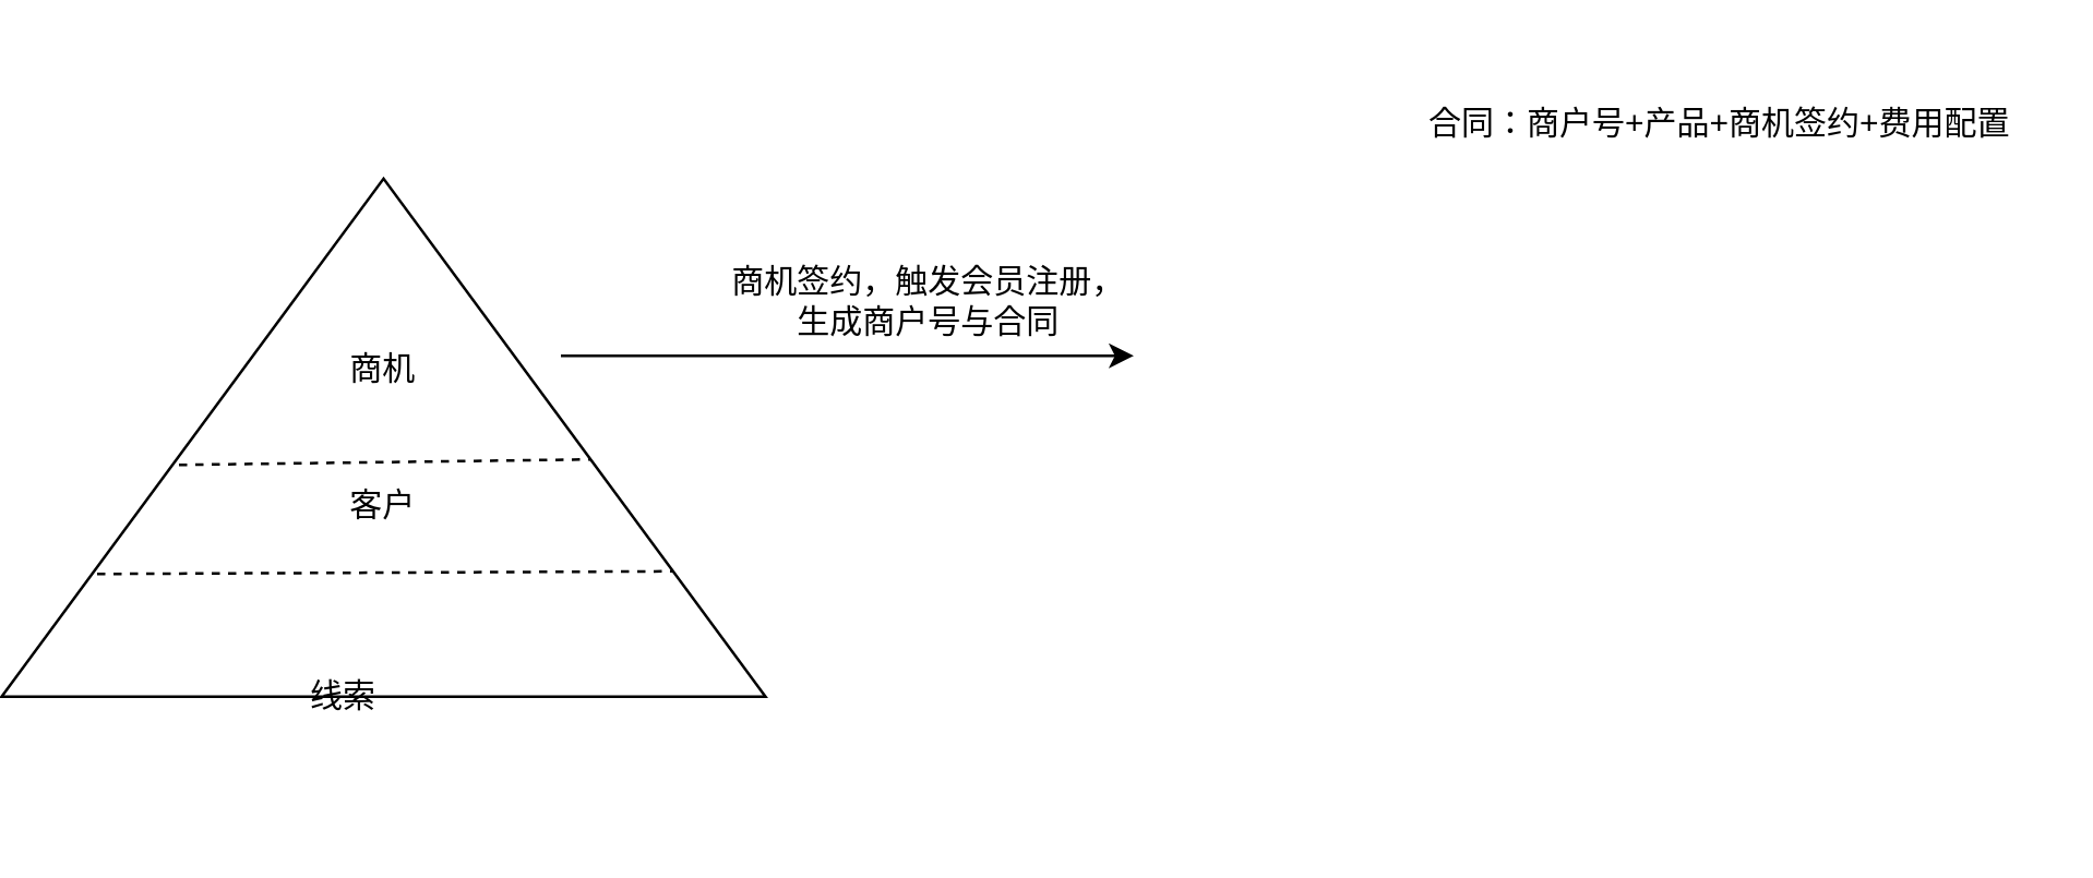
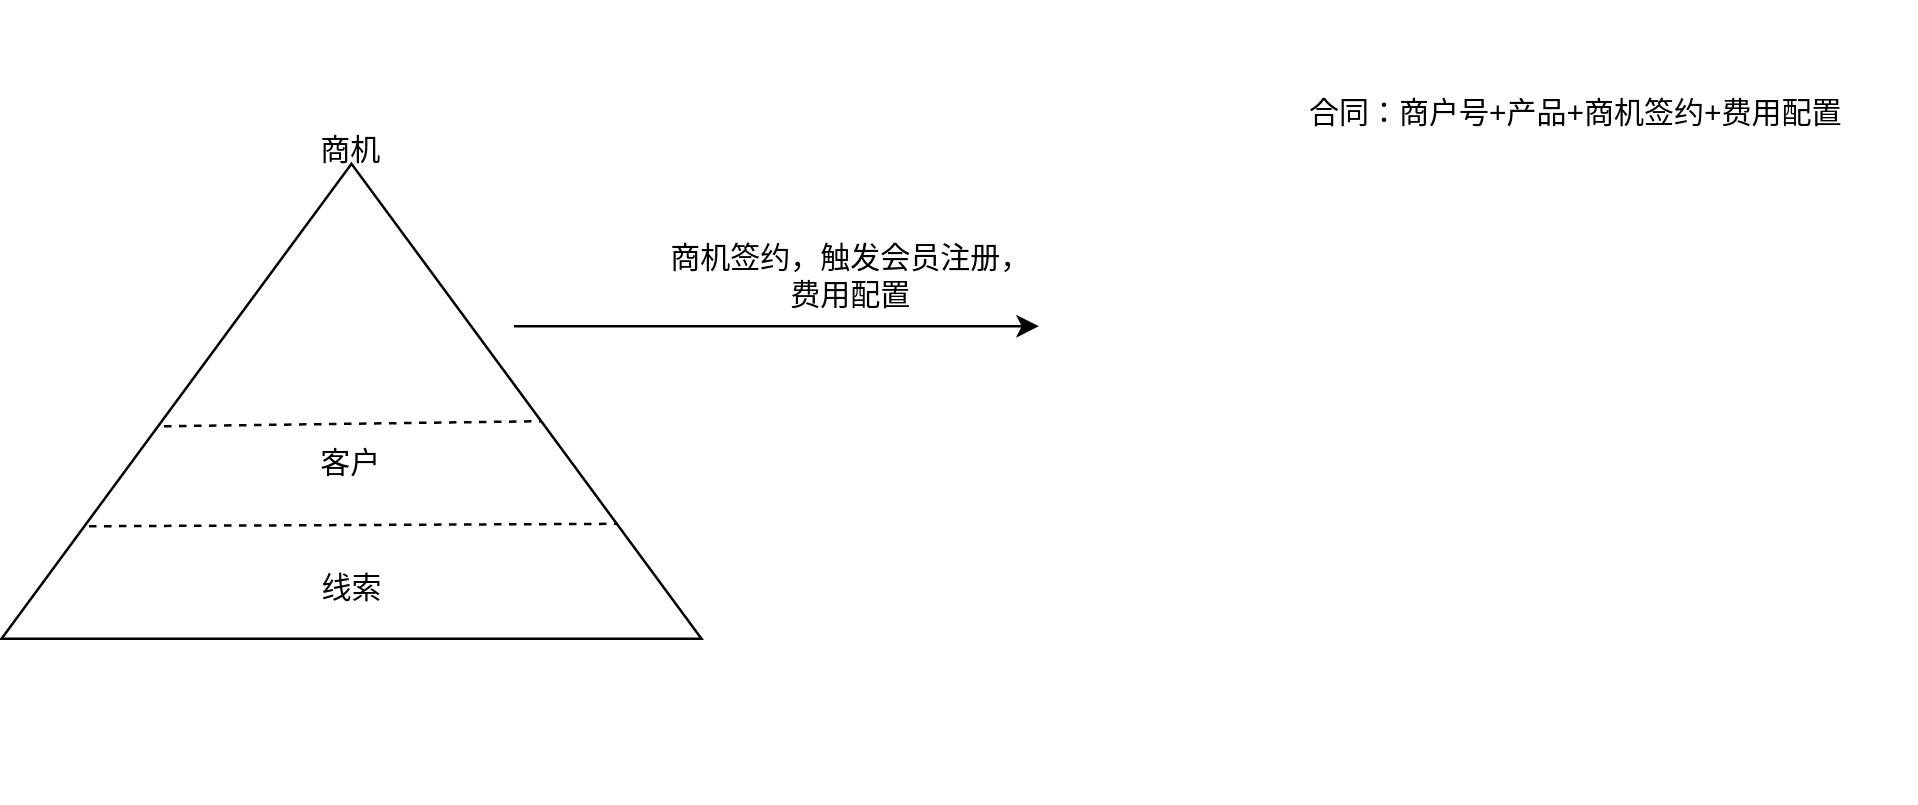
  <mxCell id="0" />
  <mxCell id="1" parent="0" />
  <mxCell id="2" value="" style="endArrow=none;dashed=1;html=1;rounded=0;" edge="1" parent="1"><mxGeometry width="50" height="50" relative="1" as="geometry"><mxPoint x="20" y="290" as="sourcePoint" /><mxPoint x="20.621" y="289.41" as="targetPoint" /></mxGeometry></mxCell>
  <mxCell id="3" value="" style="triangle;whiteSpace=wrap;html=1;rotation=-90;" vertex="1" parent="1"><mxGeometry x="30" y="20" width="190" height="280" as="geometry" /></mxCell>
  <mxCell id="4" value="" style="endArrow=none;dashed=1;html=1;rounded=0;entryX=0.242;entryY=0.879;entryDx=0;entryDy=0;entryPerimeter=0;" edge="1" parent="1" target="3"><mxGeometry width="50" height="50" relative="1" as="geometry"><mxPoint x="20" y="210" as="sourcePoint" /><mxPoint x="125" y="160" as="targetPoint" /></mxGeometry></mxCell>
- <mxCell id="5" value="线索" style="text;html=1;strokeColor=none;fillColor=none;align=center;verticalAlign=middle;whiteSpace=wrap;rounded=0;" vertex="1" parent="1"><mxGeometry x="62.5" y="240" width="95" height="30" as="geometry" /></mxCell>
+ <mxCell id="5" value="线索" style="text;html=1;strokeColor=none;fillColor=none;align=center;verticalAlign=middle;whiteSpace=wrap;rounded=0;" vertex="1" parent="1"><mxGeometry x="77.5" y="220" width="95" height="30" as="geometry" /></mxCell>
  <mxCell id="6" value="" style="endArrow=none;dashed=1;html=1;rounded=0;entryX=0.458;entryY=0.771;entryDx=0;entryDy=0;entryPerimeter=0;" edge="1" parent="1" target="3"><mxGeometry width="50" height="50" relative="1" as="geometry"><mxPoint x="50" y="170" as="sourcePoint" /><mxPoint x="100" y="120" as="targetPoint" /></mxGeometry></mxCell>
  <mxCell id="7" value="客户" style="text;html=1;strokeColor=none;fillColor=none;align=center;verticalAlign=middle;whiteSpace=wrap;rounded=0;" vertex="1" parent="1"><mxGeometry x="95" y="170" width="60" height="30" as="geometry" /></mxCell>
- <mxCell id="8" value="商机" style="text;html=1;strokeColor=none;fillColor=none;align=center;verticalAlign=middle;whiteSpace=wrap;rounded=0;" vertex="1" parent="1"><mxGeometry x="95" y="120" width="60" height="30" as="geometry" /></mxCell>
+ <mxCell id="8" value="商机" style="text;html=1;strokeColor=none;fillColor=none;align=center;verticalAlign=middle;whiteSpace=wrap;rounded=0;" vertex="1" parent="1"><mxGeometry x="95" y="45" width="60" height="30" as="geometry" /></mxCell>
  <mxCell id="9" value="" style="endArrow=classic;html=1;rounded=0;" edge="1" parent="1"><mxGeometry width="50" height="50" relative="1" as="geometry"><mxPoint x="190" y="130" as="sourcePoint" /><mxPoint x="400" y="130" as="targetPoint" /></mxGeometry></mxCell>
- <mxCell id="10" value="商机签约，触发会员注册，生成商户号与合同" style="text;html=1;strokeColor=none;fillColor=none;align=center;verticalAlign=middle;whiteSpace=wrap;rounded=0;" vertex="1" parent="1"><mxGeometry x="250" y="100" width="150" height="20" as="geometry" /></mxCell>
+ <mxCell id="10" value="商机签约，触发会员注册，费用配置" style="text;html=1;strokeColor=none;fillColor=none;align=center;verticalAlign=middle;whiteSpace=wrap;rounded=0;" vertex="1" parent="1"><mxGeometry x="250" y="100" width="150" height="20" as="geometry" /></mxCell>
  <mxCell id="11" value="合同：商户号+产品+商机签约+费用配置" style="text;html=1;strokeColor=none;fillColor=none;align=center;verticalAlign=middle;whiteSpace=wrap;rounded=0;" vertex="1" parent="1"><mxGeometry x="500" y="30" width="230" height="30" as="geometry" /></mxCell>
